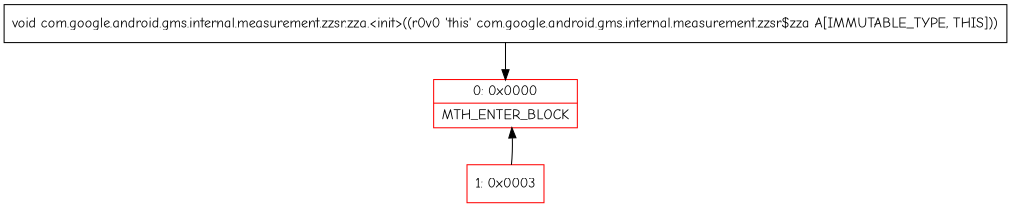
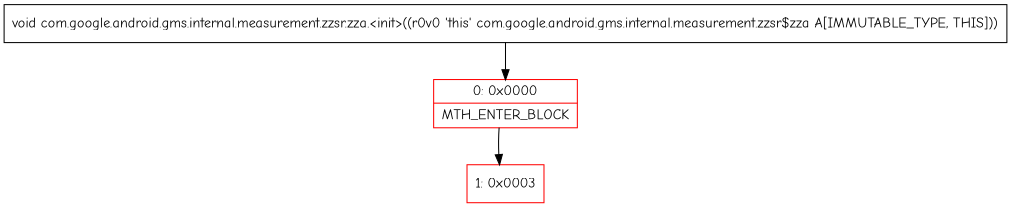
  digraph {
    fontname="Comic Neue"
    node [color=red shape=record fontname="Comic Neue"]
    edge [fontname="Comic Neue"]
    n1 [label="{0\:\ 0x0000|MTH_ENTER_BLOCK\l}"]
    n2 [label="{1\:\ 0x0003}"]
    n3 [label="{void com.google.android.gms.internal.measurement.zzsr.zza.\<init\>((r0v0 'this' com.google.android.gms.internal.measurement.zzsr$zza A[IMMUTABLE_TYPE, THIS])) }" color=""]
    subgraph cluster_1 {
      label="R(0)"
    }
-   n2 -> n1
+   n1 -> n2
    n3 -> n1
  }
